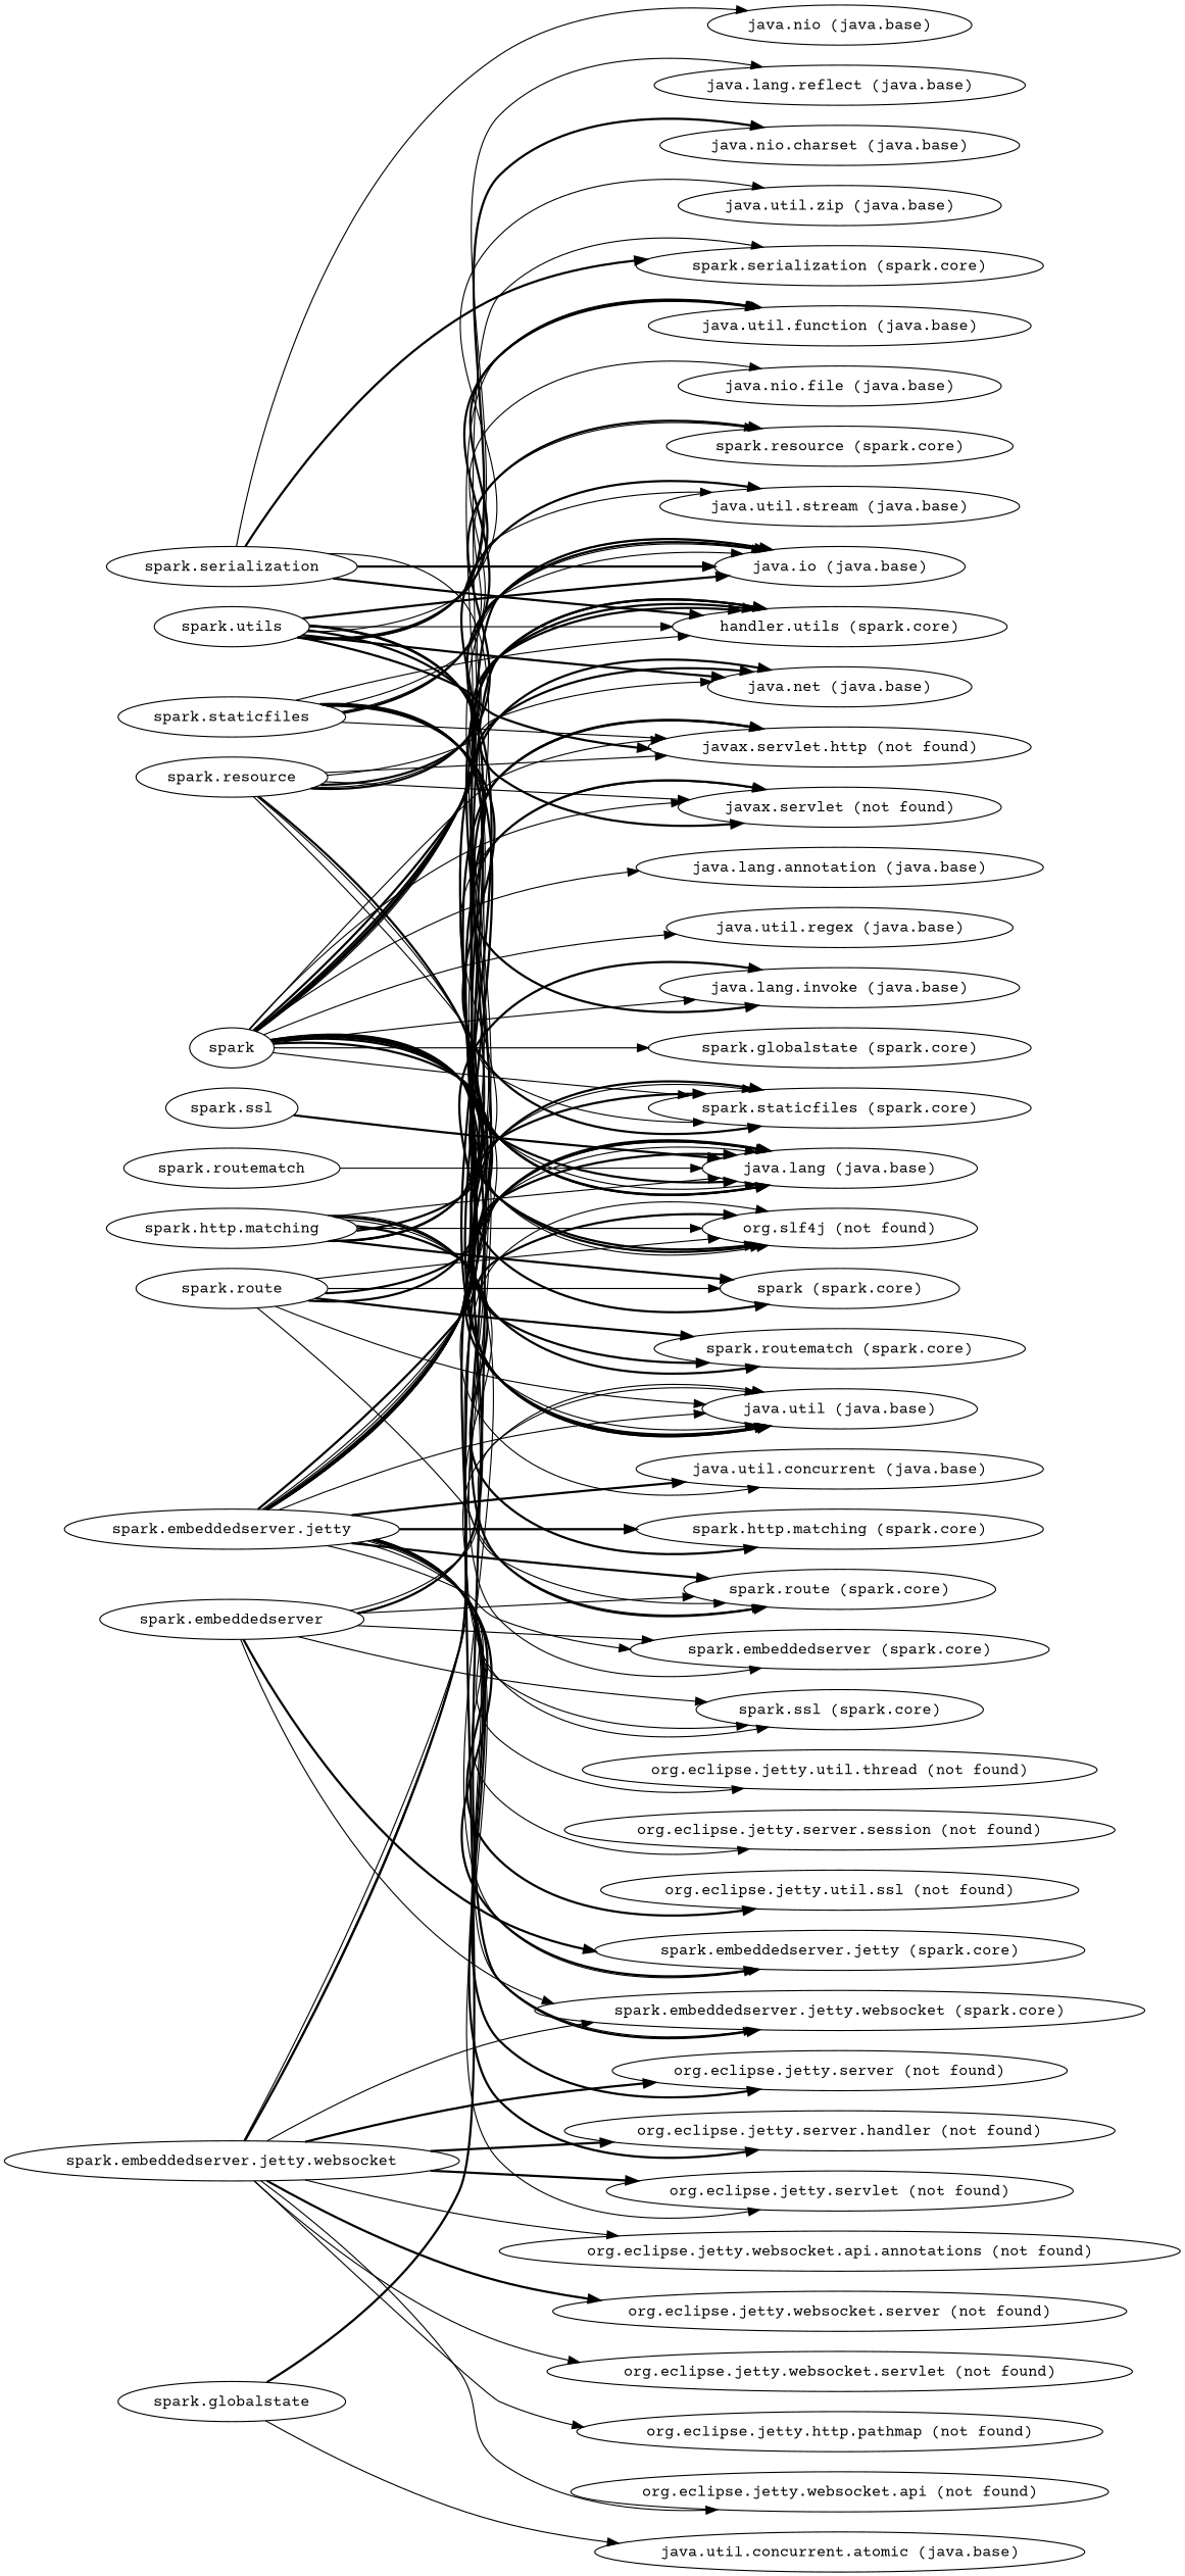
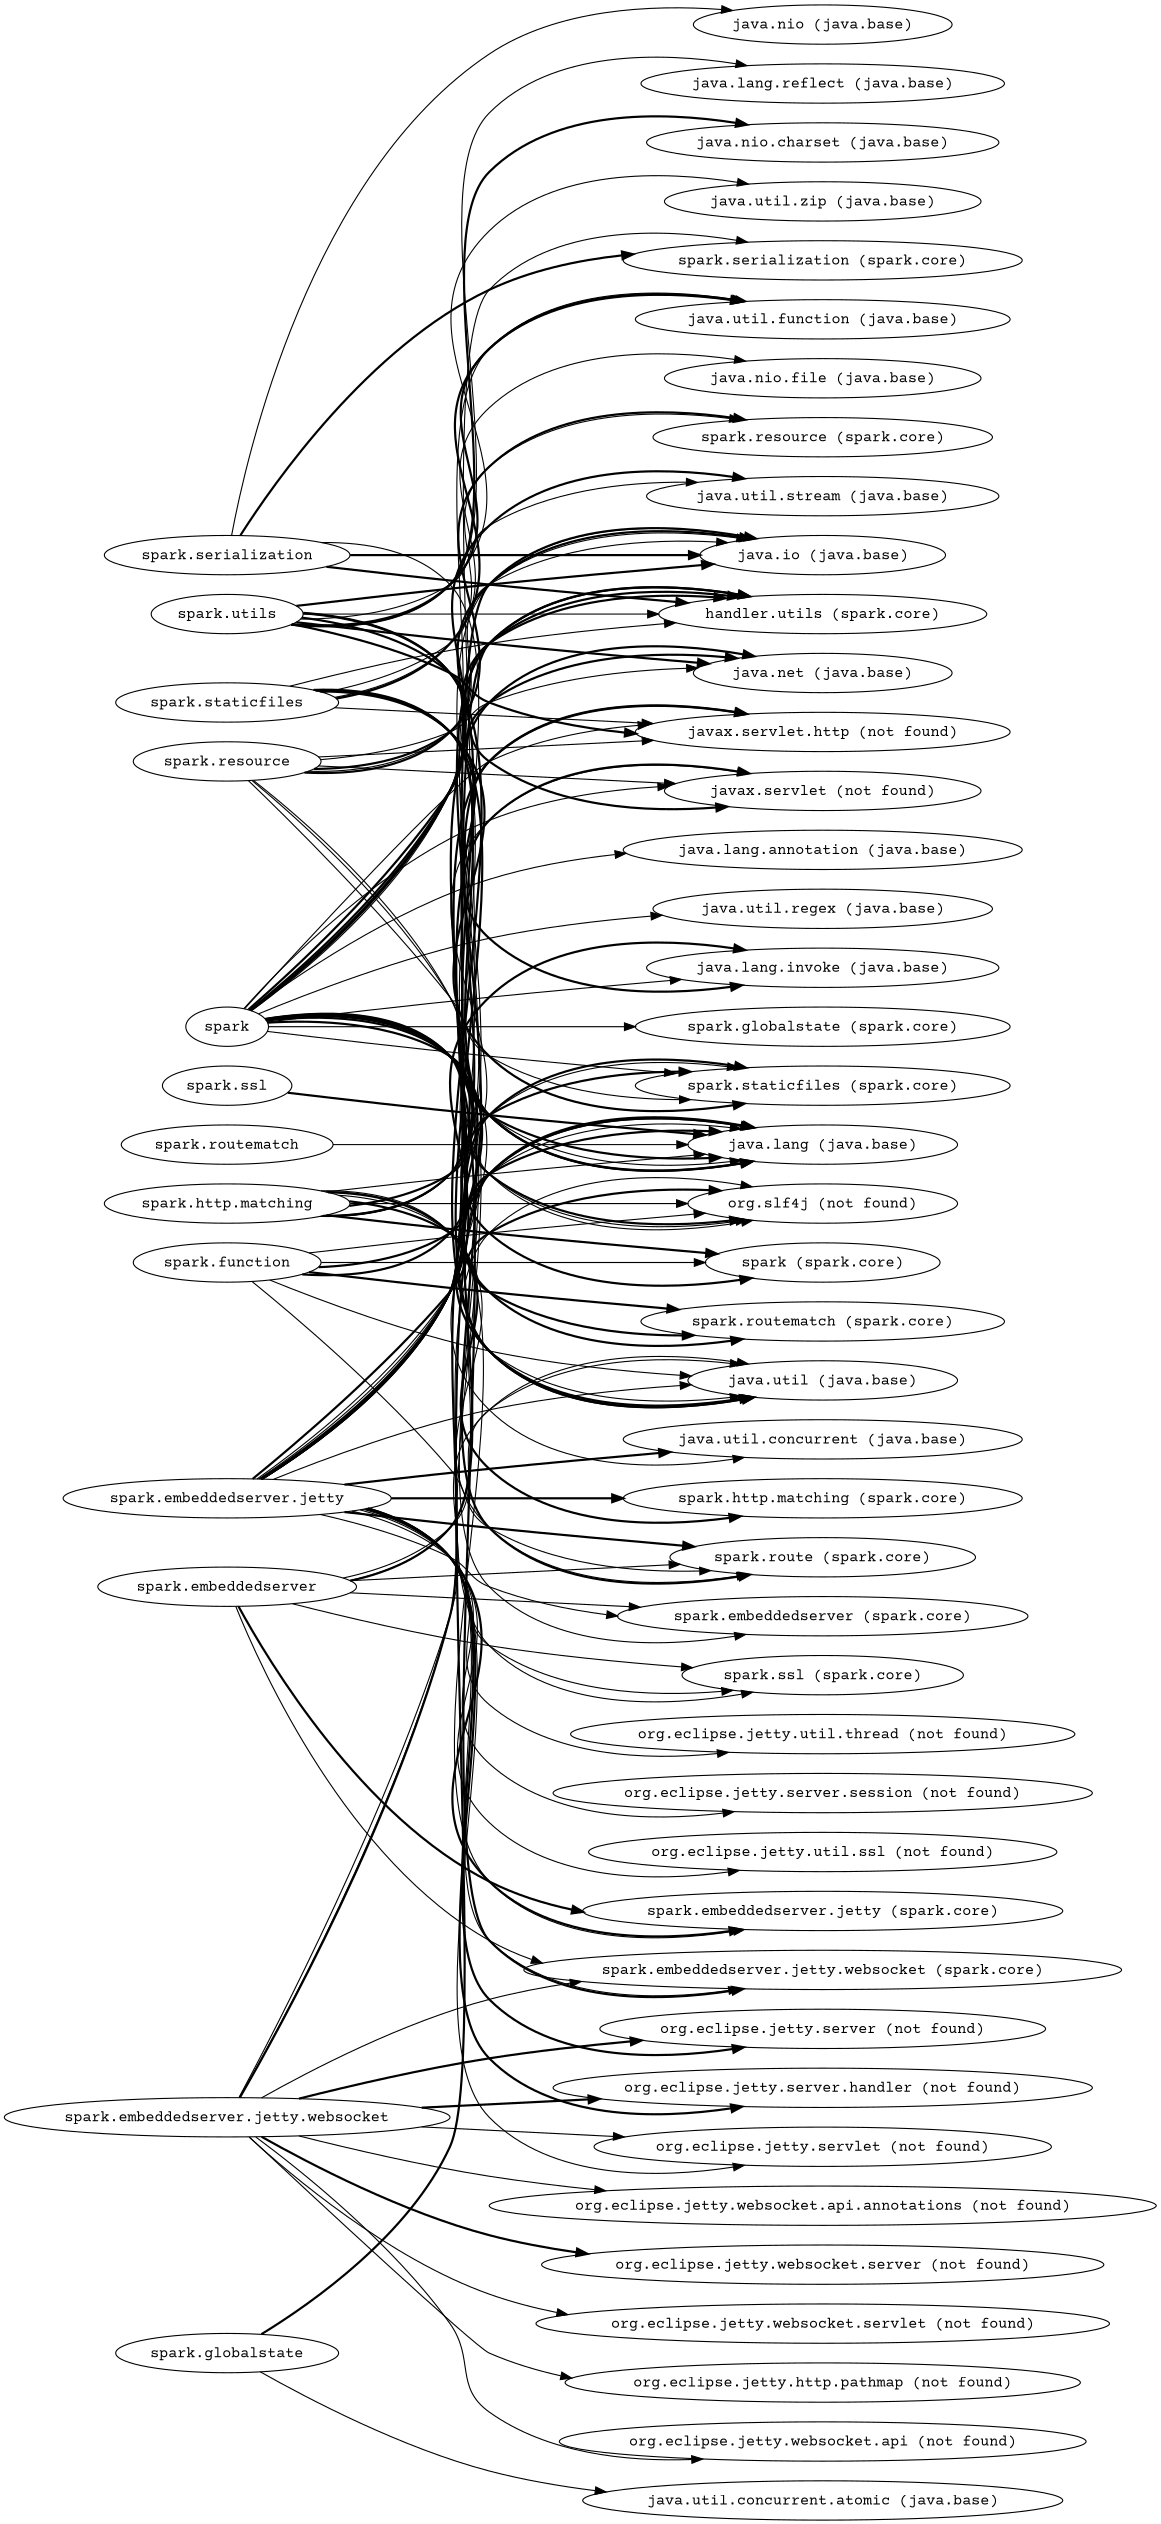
  digraph {
    fontname="Courier Prime"
    rankdir=LR
    node [fontname="Courier Prime"]
    edge [fontname="Courier Prime" style=solid]
    spark
    "java.io (java.base)"
    "java.lang (java.base)"
    "java.lang.annotation (java.base)"
    "java.lang.invoke (java.base)"
    "java.net (java.base)"
    "java.util (java.base)"
    "java.util.concurrent (java.base)"
    "java.util.function (java.base)"
    "java.util.regex (java.base)"
    "java.util.stream (java.base)"
    "javax.servlet (not found)"
    "javax.servlet.http (not found)"
    "org.slf4j (not found)"
    "spark (spark.core)"
    "spark.embeddedserver (spark.core)"
    "spark.embeddedserver.jetty.websocket (spark.core)"
    "spark.globalstate (spark.core)"
    "spark.route (spark.core)"
    "spark.routematch (spark.core)"
    "spark.ssl (spark.core)"
    "spark.staticfiles (spark.core)"
    n23 [label="handler.utils (spark.core)"]
    "spark.embeddedserver"
    "spark.embeddedserver.jetty (spark.core)"
    "spark.embeddedserver.jetty"
    "org.eclipse.jetty.server (not found)"
    "org.eclipse.jetty.server.handler (not found)"
    "org.eclipse.jetty.server.session (not found)"
    "org.eclipse.jetty.servlet (not found)"
    "org.eclipse.jetty.util.ssl (not found)"
    "org.eclipse.jetty.util.thread (not found)"
    "spark.http.matching (spark.core)"
    "spark.embeddedserver.jetty.websocket"
    "org.eclipse.jetty.http.pathmap (not found)"
    "org.eclipse.jetty.websocket.api (not found)"
    "org.eclipse.jetty.websocket.api.annotations (not found)"
    "org.eclipse.jetty.websocket.server (not found)"
    "org.eclipse.jetty.websocket.servlet (not found)"
    "spark.globalstate"
    "java.util.concurrent.atomic (java.base)"
    "spark.http.matching"
    "spark.serialization (spark.core)"
    "spark.resource"
    "spark.resource (spark.core)"
-   "spark.route"
+   "spark.route" [label="spark.function"]
    "spark.routematch"
    "spark.serialization"
    "java.nio (java.base)"
    "spark.ssl"
    "spark.staticfiles"
    "java.nio.file (java.base)"
    "spark.utils"
    "java.lang.reflect (java.base)"
    "java.nio.charset (java.base)"
    "java.util.zip (java.base)"
    spark -> "java.io (java.base)" [style=bold]
    spark -> "java.lang (java.base)" [style=bold]
    spark -> "java.lang.annotation (java.base)"
    spark -> "java.lang.invoke (java.base)"
    spark -> "java.net (java.base)" [style=bold]
    spark -> "java.util (java.base)" [style=bold]
    spark -> "java.util.concurrent (java.base)"
    spark -> "java.util.function (java.base)"
    spark -> "java.util.regex (java.base)"
    spark -> "java.util.stream (java.base)" [style=bold]
    spark -> "javax.servlet (not found)"
    spark -> "javax.servlet.http (not found)"
    spark -> "org.slf4j (not found)" [style=bold]
    spark -> "spark (spark.core)" [style=bold]
    spark -> "spark.embeddedserver (spark.core)"
    spark -> "spark.embeddedserver.jetty.websocket (spark.core)" [style=bold]
    spark -> "spark.globalstate (spark.core)"
    spark -> "spark.route (spark.core)" [style=bold]
    spark -> "spark.routematch (spark.core)" [style=bold]
    spark -> "spark.ssl (spark.core)"
    spark -> "spark.staticfiles (spark.core)"
    spark -> n23 [style=bold]
    "spark.embeddedserver" -> "java.lang (java.base)"
    "spark.embeddedserver" -> "java.util (java.base)"
    "spark.embeddedserver" -> "spark.embeddedserver (spark.core)"
    "spark.embeddedserver" -> "spark.embeddedserver.jetty.websocket (spark.core)"
    "spark.embeddedserver" -> "spark.route (spark.core)"
    "spark.embeddedserver" -> "spark.ssl (spark.core)"
    "spark.embeddedserver" -> "spark.staticfiles (spark.core)" [style=bold]
    "spark.embeddedserver" -> "spark.embeddedserver.jetty (spark.core)" [style=bold]
    "spark.embeddedserver.jetty" -> "java.io (java.base)" [style=bold]
    "spark.embeddedserver.jetty" -> "java.lang (java.base)"
    "spark.embeddedserver.jetty" -> "java.lang.invoke (java.base)" [style=bold]
    "spark.embeddedserver.jetty" -> "java.net (java.base)" [style=bold]
    "spark.embeddedserver.jetty" -> "java.util (java.base)"
    "spark.embeddedserver.jetty" -> "java.util.concurrent (java.base)" [style=bold]
    "spark.embeddedserver.jetty" -> "javax.servlet (not found)" [style=bold]
    "spark.embeddedserver.jetty" -> "javax.servlet.http (not found)" [style=bold]
    "spark.embeddedserver.jetty" -> "org.slf4j (not found)" [style=bold]
    "spark.embeddedserver.jetty" -> "spark.embeddedserver (spark.core)"
    "spark.embeddedserver.jetty" -> "spark.embeddedserver.jetty.websocket (spark.core)"
    "spark.embeddedserver.jetty" -> "spark.route (spark.core)" [style=bold]
    "spark.embeddedserver.jetty" -> "spark.ssl (spark.core)"
    "spark.embeddedserver.jetty" -> "spark.staticfiles (spark.core)"
    "spark.embeddedserver.jetty" -> n23 [style=bold]
    "spark.embeddedserver.jetty" -> "spark.embeddedserver.jetty (spark.core)" [style=bold]
    "spark.embeddedserver.jetty" -> "org.eclipse.jetty.server (not found)" [style=bold]
    "spark.embeddedserver.jetty" -> "org.eclipse.jetty.server.handler (not found)" [style=bold]
    "spark.embeddedserver.jetty" -> "org.eclipse.jetty.server.session (not found)"
    "spark.embeddedserver.jetty" -> "org.eclipse.jetty.servlet (not found)"
-   "spark.embeddedserver.jetty" -> "org.eclipse.jetty.util.ssl (not found)" [style=bold]
+   "spark.embeddedserver.jetty" -> "org.eclipse.jetty.util.ssl (not found)"
    "spark.embeddedserver.jetty" -> "org.eclipse.jetty.util.thread (not found)"
    "spark.embeddedserver.jetty" -> "spark.http.matching (spark.core)" [style=bold]
    "spark.embeddedserver.jetty.websocket" -> "java.lang (java.base)" [style=bold]
    "spark.embeddedserver.jetty.websocket" -> "java.util (java.base)"
    "spark.embeddedserver.jetty.websocket" -> "org.slf4j (not found)"
    "spark.embeddedserver.jetty.websocket" -> "spark.embeddedserver.jetty.websocket (spark.core)"
    "spark.embeddedserver.jetty.websocket" -> "org.eclipse.jetty.server (not found)" [style=bold]
    "spark.embeddedserver.jetty.websocket" -> "org.eclipse.jetty.server.handler (not found)" [style=bold]
-   "spark.embeddedserver.jetty.websocket" -> "org.eclipse.jetty.servlet (not found)" [style=bold]
+   "spark.embeddedserver.jetty.websocket" -> "org.eclipse.jetty.servlet (not found)"
    "spark.embeddedserver.jetty.websocket" -> "org.eclipse.jetty.http.pathmap (not found)"
    "spark.embeddedserver.jetty.websocket" -> "org.eclipse.jetty.websocket.api (not found)"
    "spark.embeddedserver.jetty.websocket" -> "org.eclipse.jetty.websocket.api.annotations (not found)"
    "spark.embeddedserver.jetty.websocket" -> "org.eclipse.jetty.websocket.server (not found)" [style=bold]
    "spark.embeddedserver.jetty.websocket" -> "org.eclipse.jetty.websocket.servlet (not found)"
    "spark.globalstate" -> "java.lang (java.base)" [style=bold]
    "spark.globalstate" -> "java.util.concurrent.atomic (java.base)"
    "spark.http.matching" -> "java.io (java.base)"
    "spark.http.matching" -> "java.lang (java.base)"
    "spark.http.matching" -> "java.util (java.base)"
    "spark.http.matching" -> "javax.servlet (not found)"
    "spark.http.matching" -> "javax.servlet.http (not found)" [style=bold]
    "spark.http.matching" -> "org.slf4j (not found)"
    "spark.http.matching" -> "spark (spark.core)" [style=bold]
    "spark.http.matching" -> "spark.route (spark.core)"
    "spark.http.matching" -> "spark.routematch (spark.core)" [style=bold]
    "spark.http.matching" -> "spark.staticfiles (spark.core)" [style=bold]
    "spark.http.matching" -> n23
    "spark.http.matching" -> "spark.embeddedserver.jetty (spark.core)"
    "spark.http.matching" -> "spark.http.matching (spark.core)" [style=bold]
    "spark.http.matching" -> "spark.serialization (spark.core)"
    "spark.resource" -> "java.io (java.base)"
    "spark.resource" -> "java.lang (java.base)"
    "spark.resource" -> "java.net (java.base)"
    "spark.resource" -> "javax.servlet (not found)"
    "spark.resource" -> "javax.servlet.http (not found)"
-   "spark.resource" -> "org.slf4j (not found)" [style=bold]
+   "spark.resource" -> "org.slf4j (not found)"
    "spark.resource" -> "spark.staticfiles (spark.core)"
    "spark.resource" -> n23 [style=bold]
    "spark.resource" -> "spark.resource (spark.core)" [style=bold]
    "spark.route" -> "java.lang (java.base)" [style=bold]
    "spark.route" -> "java.util (java.base)"
    "spark.route" -> "org.slf4j (not found)"
    "spark.route" -> "spark (spark.core)"
    "spark.route" -> "spark.route (spark.core)"
    "spark.route" -> "spark.routematch (spark.core)" [style=bold]
    "spark.route" -> n23 [style=bold]
    "spark.routematch" -> "java.lang (java.base)"
    "spark.serialization" -> "java.io (java.base)" [style=bold]
    "spark.serialization" -> "java.lang (java.base)"
    "spark.serialization" -> n23 [style=bold]
    "spark.serialization" -> "spark.serialization (spark.core)" [style=bold]
    "spark.serialization" -> "java.nio (java.base)"
    "spark.ssl" -> "java.lang (java.base)" [style=bold]
    "spark.staticfiles" -> "java.io (java.base)"
    "spark.staticfiles" -> "java.lang (java.base)" [style=bold]
    "spark.staticfiles" -> "java.lang.invoke (java.base)" [style=bold]
    "spark.staticfiles" -> "java.util (java.base)" [style=bold]
    "spark.staticfiles" -> "java.util.function (java.base)" [style=bold]
    "spark.staticfiles" -> "javax.servlet.http (not found)"
    "spark.staticfiles" -> "org.slf4j (not found)"
    "spark.staticfiles" -> "spark.staticfiles (spark.core)" [style=bold]
    "spark.staticfiles" -> n23
    "spark.staticfiles" -> "spark.resource (spark.core)"
    "spark.staticfiles" -> "java.nio.file (java.base)"
    "spark.utils" -> "java.io (java.base)" [style=bold]
    "spark.utils" -> "java.lang (java.base)" [style=bold]
    "spark.utils" -> "java.net (java.base)" [style=bold]
    "spark.utils" -> "java.util (java.base)" [style=bold]
    "spark.utils" -> "java.util.function (java.base)" [style=bold]
    "spark.utils" -> "java.util.stream (java.base)"
    "spark.utils" -> "javax.servlet (not found)" [style=bold]
    "spark.utils" -> "javax.servlet.http (not found)" [style=bold]
    "spark.utils" -> n23
    "spark.utils" -> "java.lang.reflect (java.base)"
    "spark.utils" -> "java.nio.charset (java.base)" [style=bold]
    "spark.utils" -> "java.util.zip (java.base)"
  }
